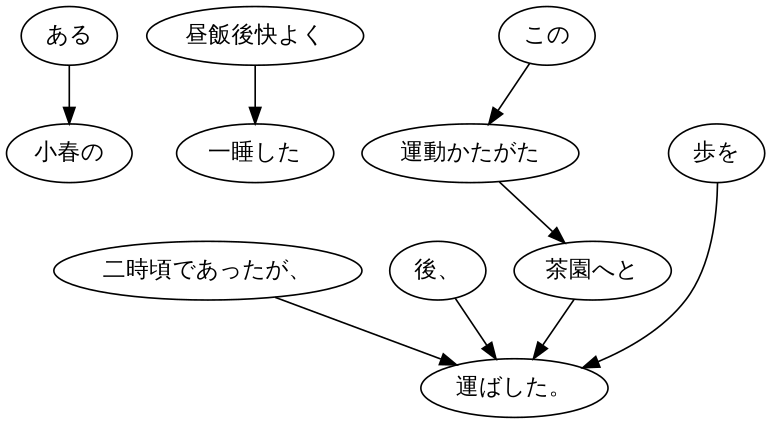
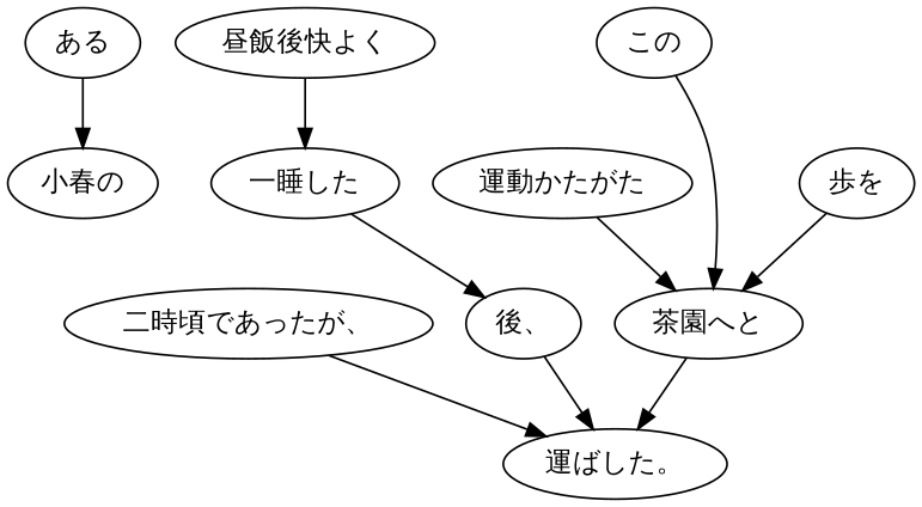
  digraph {
    n1 [label="ある"]
    n2 [label="小春の"]
    n3 [label="二時頃であったが、"]
    n4 [label="運ばした。"]
    n5 [label="昼飯後快よく"]
    n6 [label="一睡した"]
    n7 [label="後、"]
    n8 [label="運動かたがた"]
    n9 [label="茶園へと"]
    n10 [label="この"]
    n11 [label="歩を"]
    n1 -> n2
    n3 -> n4
    n5 -> n6
+   n6 -> n7
    n7 -> n4
    n8 -> n9
    n9 -> n4
-   n10 -> n8
-   n11 -> n4
+   n10 -> n9
+   n11 -> n9
  }
